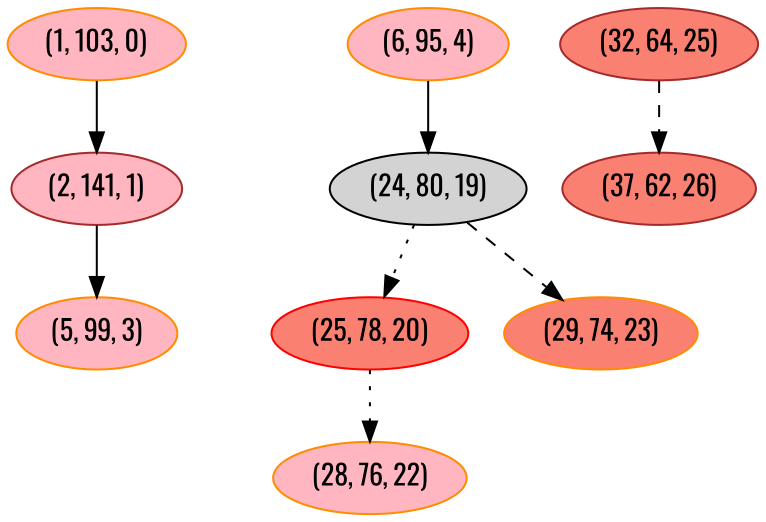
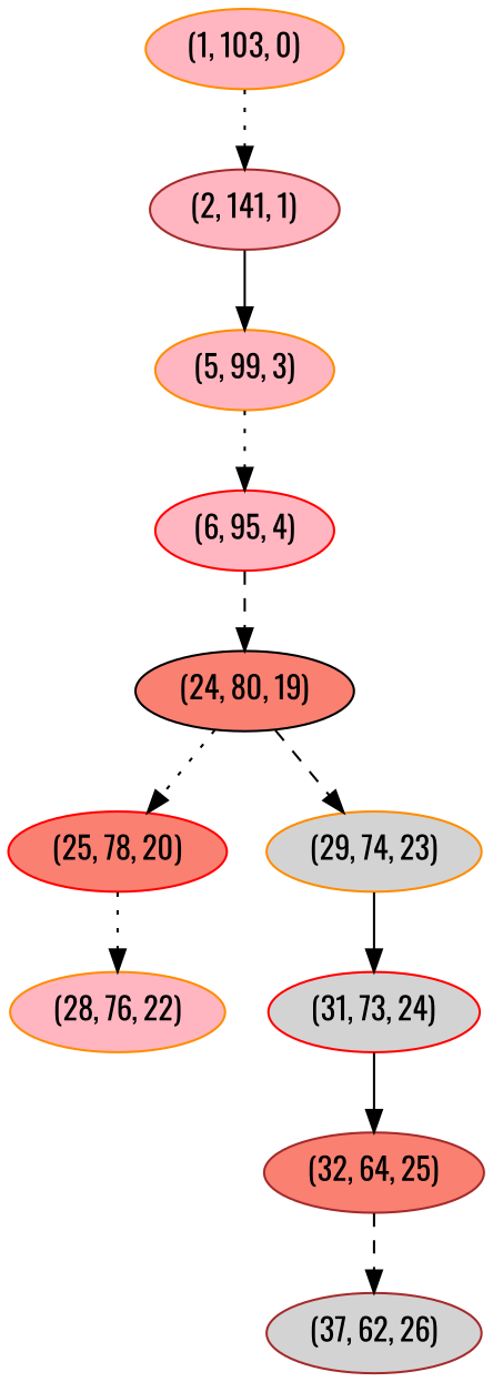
  digraph {
    fontname=Oswald
    node [color=darkorange fillcolor=lightpink fontname=Oswald style=filled]
    edge [fontname=Oswald style=solid]
    "(1, 103, 0)"
    n2 [color=brown label="(2, 141, 1)"]
    "(5, 99, 3)"
-   "(6, 95, 4)"
-   "(24, 80, 19)" [color=black fillcolor=lightgrey]
+   "(6, 95, 4)" [color=red]
+   "(24, 80, 19)" [color=black fillcolor=salmon]
    "(25, 78, 20)" [color=red fillcolor=salmon]
-   "(29, 74, 23)" [fillcolor=salmon]
+   "(29, 74, 23)" [fillcolor=lightgrey]
    "(28, 76, 22)"
+   "(31, 73, 24)" [color=red fillcolor=lightgrey]
    "(32, 64, 25)" [color=brown fillcolor=salmon]
-   "(37, 62, 26)" [color=brown fillcolor=salmon]
-   "(1, 103, 0)" -> n2
+   "(37, 62, 26)" [color=brown fillcolor=lightgrey]
+   "(1, 103, 0)" -> n2 [style=dotted]
    n2 -> "(5, 99, 3)"
-   "(6, 95, 4)" -> "(24, 80, 19)"
+   "(5, 99, 3)" -> "(6, 95, 4)" [style=dotted]
+   "(6, 95, 4)" -> "(24, 80, 19)" [style=dashed]
    "(24, 80, 19)" -> "(25, 78, 20)" [style=dotted]
    "(24, 80, 19)" -> "(29, 74, 23)" [style=dashed]
    "(25, 78, 20)" -> "(28, 76, 22)" [style=dotted]
+   "(29, 74, 23)" -> "(31, 73, 24)"
+   "(31, 73, 24)" -> "(32, 64, 25)"
    "(32, 64, 25)" -> "(37, 62, 26)" [style=dashed]
  }
